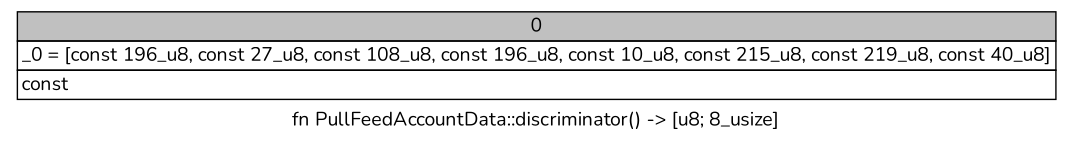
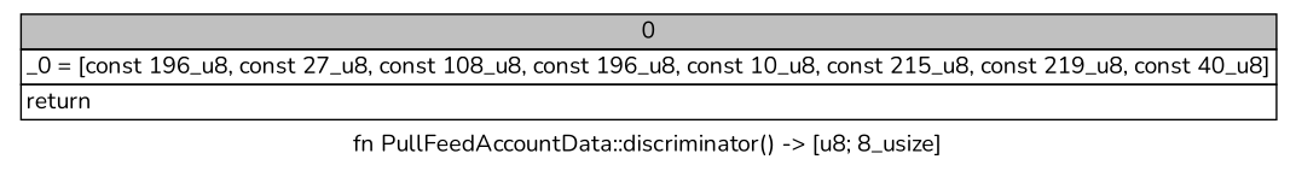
  digraph {
    fontname=Nunito
    label=<fn PullFeedAccountData::discriminator() -&gt; [u8; 8_usize]<br align="left"/>>
-   n1 [fontname=Nunito label=<<table border="0" cellborder="1" cellspacing="0"><tr><td bgcolor="gray" align="center" colspan="1">0</td></tr><tr><td align="left" balign="left">_0 = [const 196_u8, const 27_u8, const 108_u8, const 196_u8, const 10_u8, const 215_u8, const 219_u8, const 40_u8]<br/></td></tr><tr><td align="left">const</td></tr></table>> shape=none]
+   n1 [fontname=Nunito label=<<table border="0" cellborder="1" cellspacing="0"><tr><td bgcolor="gray" align="center" colspan="1">0</td></tr><tr><td align="left" balign="left">_0 = [const 196_u8, const 27_u8, const 108_u8, const 196_u8, const 10_u8, const 215_u8, const 219_u8, const 40_u8]<br/></td></tr><tr><td align="left">return</td></tr></table>> shape=none]
  }
